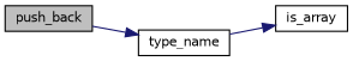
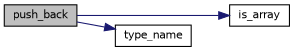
  digraph {
    rankdir=LR
    node [color=black fillcolor=white fontname=Helvetica fontsize=10 shape=record style=filled]
    edge [color=midnightblue fontname=Helvetica fontsize=10 labelfontname=Helvetica labelfontsize=10 style=solid]
    n1 [fillcolor=grey75 fontcolor=black height=0.2 label=push_back width=0.4]
    n2 [height=0.2 label=is_array width=0.4]
    n3 [height=0.2 label=type_name width=0.4]
-   n3 -> n2
+   n1 -> n2
    n1 -> n3
  }
